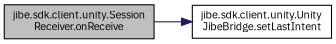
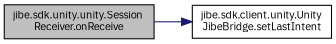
  digraph {
    rankdir=LR
    fontname="IBM Plex Sans"
    node [color=black fontname="IBM Plex Sans" fontsize=10 shape=record style=filled]
-   n1 [fillcolor=grey75 fontcolor=black height=0.2 label="jibe.sdk.client.unity.Session\lReceiver.onReceive" width=0.4]
+   n1 [fillcolor=grey75 fontcolor=black height=0.2 label="jibe.sdk.unity.unity.Session\lReceiver.onReceive" width=0.4]
    n2 [fillcolor=white height=0.2 label="jibe.sdk.client.unity.Unity\lJibeBridge.setLastIntent" width=0.4]
    n1 -> n2 [color=midnightblue fontname="IBM Plex Sans" fontsize=10 labelfontname=Helvetica labelfontsize=10 style=solid]
  }
